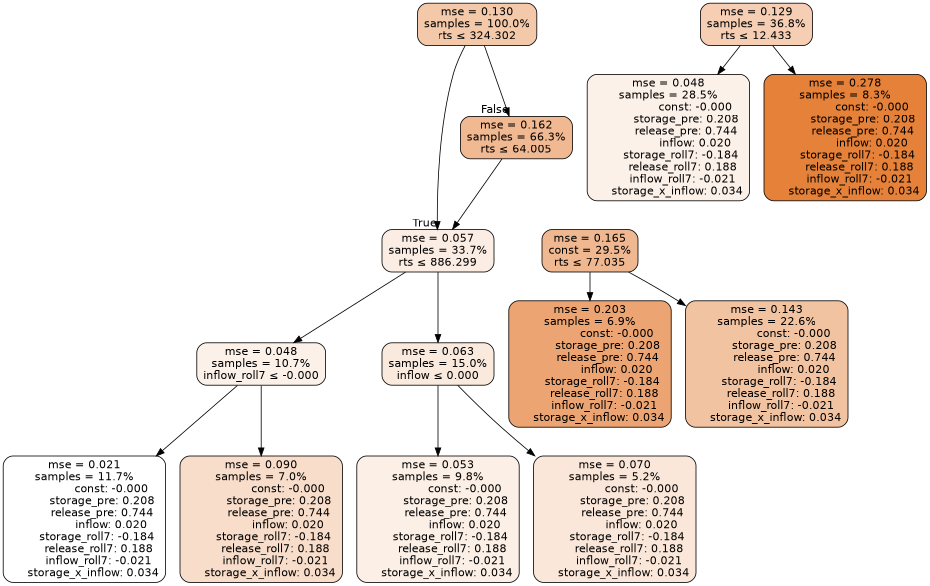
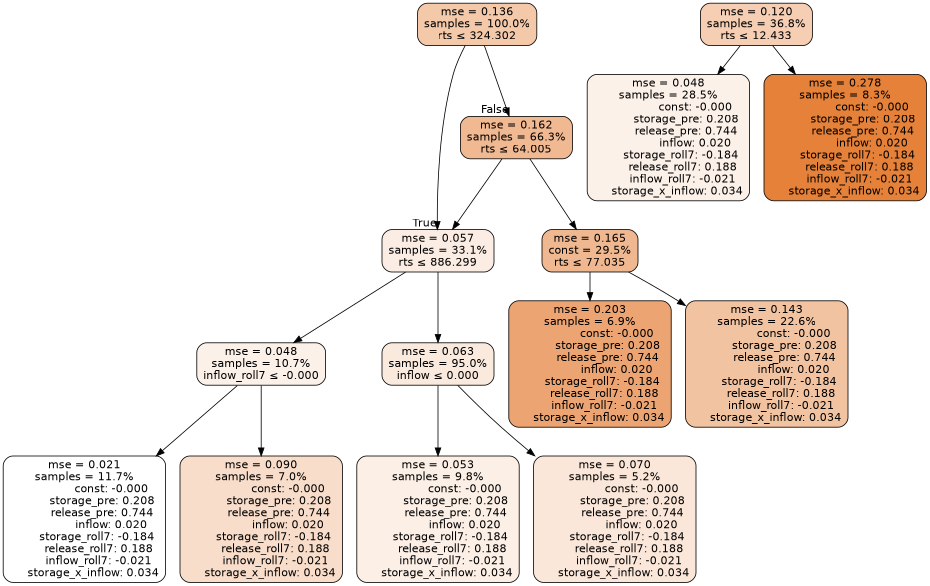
  digraph {
    node [color=black fillcolor="#fcf1e9" fontname=helvetica shape=rectangle style="filled, rounded"]
    edge [fontname=helvetica]
-   n1 [fillcolor="#f3c9aa" label="mse = 0.130\nsamples = 100.0%\nrts &le; 324.302"]
+   n1 [fillcolor="#f3c9aa" label="mse = 0.136\nsamples = 100.0%\nrts &le; 324.302"]
    n2 [fillcolor="#f0b992" label="mse = 0.162\nsamples = 66.3%\nrts &le; 64.005"]
-   n3 [fillcolor="#fbede3" label="mse = 0.057\nsamples = 33.7%\nrts &le; 886.299"]
+   n3 [fillcolor="#fbede3" label="mse = 0.057\nsamples = 33.1%\nrts &le; 886.299"]
    n4 [fillcolor="#f0b890" label="mse = 0.165\nconst = 29.5%\nrts &le; 77.035"]
    n5 [label="mse = 0.048\nsamples = 10.7%\ninflow_roll7 &le; -0.000"]
-   n6 [fillcolor="#faeade" label="mse = 0.063\nsamples = 15.0%\ninflow &le; 0.000"]
-   n7 [fillcolor="#f5ceb3" label="mse = 0.129\nsamples = 36.8%\nrts &le; 12.433"]
+   n6 [fillcolor="#faeade" label="mse = 0.063\nsamples = 95.0%\ninflow &le; 0.000"]
+   n7 [fillcolor="#f5ceb3" label="mse = 0.120\nsamples = 36.8%\nrts &le; 12.433"]
    n8 [label="mse = 0.048\nsamples = 28.5%\n               const: -0.000\n          storage_pre: 0.208\n          release_pre: 0.744\n               inflow: 0.020\n       storage_roll7: -0.184\n        release_roll7: 0.188\n        inflow_roll7: -0.021\n     storage_x_inflow: 0.034"]
    n9 [fillcolor="#e58139" label="mse = 0.278\nsamples = 8.3%\n               const: -0.000\n          storage_pre: 0.208\n          release_pre: 0.744\n               inflow: 0.020\n       storage_roll7: -0.184\n        release_roll7: 0.188\n        inflow_roll7: -0.021\n     storage_x_inflow: 0.034"]
    n10 [fillcolor="#eca572" label="mse = 0.203\nsamples = 6.9%\n               const: -0.000\n          storage_pre: 0.208\n          release_pre: 0.744\n               inflow: 0.020\n       storage_roll7: -0.184\n        release_roll7: 0.188\n        inflow_roll7: -0.021\n     storage_x_inflow: 0.034"]
    n11 [fillcolor="#f2c3a0" label="mse = 0.143\nsamples = 22.6%\n               const: -0.000\n          storage_pre: 0.208\n          release_pre: 0.744\n               inflow: 0.020\n       storage_roll7: -0.184\n        release_roll7: 0.188\n        inflow_roll7: -0.021\n     storage_x_inflow: 0.034"]
    n12 [fillcolor="#ffffff" label="mse = 0.021\nsamples = 11.7%\n               const: -0.000\n          storage_pre: 0.208\n          release_pre: 0.744\n               inflow: 0.020\n       storage_roll7: -0.184\n        release_roll7: 0.188\n        inflow_roll7: -0.021\n     storage_x_inflow: 0.034"]
    n13 [fillcolor="#f8ddca" label="mse = 0.090\nsamples = 7.0%\n               const: -0.000\n          storage_pre: 0.208\n          release_pre: 0.744\n               inflow: 0.020\n       storage_roll7: -0.184\n        release_roll7: 0.188\n        inflow_roll7: -0.021\n     storage_x_inflow: 0.034"]
    n14 [fillcolor="#fbefe6" label="mse = 0.053\nsamples = 9.8%\n               const: -0.000\n          storage_pre: 0.208\n          release_pre: 0.744\n               inflow: 0.020\n       storage_roll7: -0.184\n        release_roll7: 0.188\n        inflow_roll7: -0.021\n     storage_x_inflow: 0.034"]
    n15 [fillcolor="#fae7d9" label="mse = 0.070\nsamples = 5.2%\n               const: -0.000\n          storage_pre: 0.208\n          release_pre: 0.744\n               inflow: 0.020\n       storage_roll7: -0.184\n        release_roll7: 0.188\n        inflow_roll7: -0.021\n     storage_x_inflow: 0.034"]
    n1 -> n2 [headlabel=False labelangle=45 labeldistance=2.5]
    n1 -> n3 [headlabel=True labelangle=-45 labeldistance=2.5]
    n2 -> n3
+   n2 -> n4
    n3 -> n5
    n3 -> n6
    n4 -> n10
    n4 -> n11
    n5 -> n12
    n5 -> n13
    n6 -> n14
    n6 -> n15
    n7 -> n8
    n7 -> n9
  }
